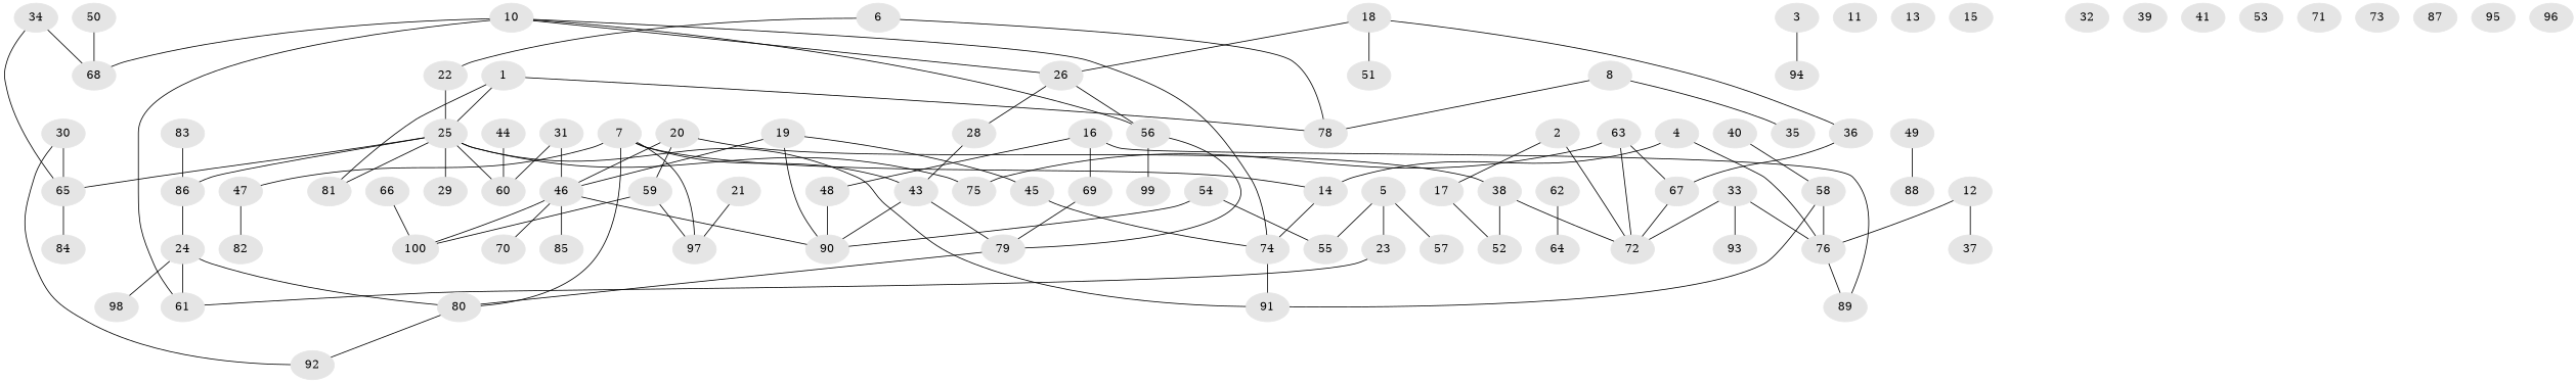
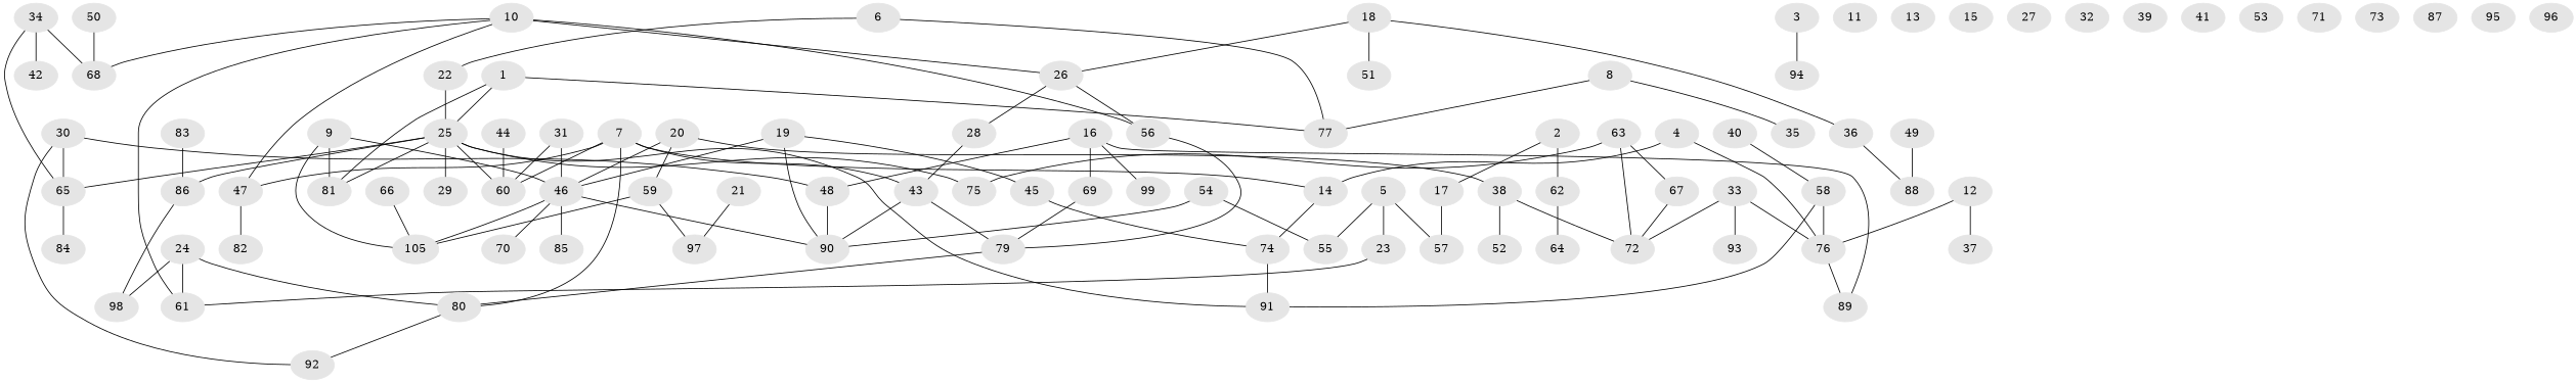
  graph {
    node [color=gray90 style=filled]
    1
    25
-   77 [label=78]
+   77
    81
    29
    60
    65
    75
    86
    91
    2
    17
    62
    52
    64
    3
    94
    4
    14
    76
    74
    89
    5
    23
    55
    57
    61
    6
    22
    7
    43
    47
    80
    97
    90
    79
    82
    92
    8
    35
+   9
    46
-   100
+   100 [label=105]
    70
    85
    10
    26
    56
    68
    28
    11
    12
    37
    13
    15
    16
    48
    69
    99
    18
    36
    51
    88
    19
    45
    20
    38
    59
    72
    21
    24
    98
    84
+   27
    30
    31
    32
    33
    93
    34
+   42
    39
    40
    58
    41
    44
    49
    50
    53
    54
    63
    67
    66
    71
    73
    83
    87
    95
    96
    1 -- 25
    1 -- 77
    1 -- 81
    25 -- 81
    25 -- 29
    25 -- 60
    25 -- 65
    25 -- 75
    25 -- 86
    25 -- 91
    65 -- 84
-   86 -- 24
+   86 -- 98
    2 -- 17
-   2 -- 72
-   17 -- 52
+   2 -- 62
+   17 -- 57
    62 -- 64
    3 -- 94
    4 -- 14
    4 -- 76
    14 -- 74
    76 -- 89
    74 -- 91
    5 -- 23
    5 -- 55
    5 -- 57
    23 -- 61
    6 -- 77
    6 -- 22
    22 -- 25
    7 -- 14
    7 -- 43
    7 -- 47
    7 -- 80
-   7 -- 97
+   7 -- 60
    43 -- 90
    43 -- 79
    47 -- 82
    80 -- 92
    79 -- 80
    8 -- 77
    8 -- 35
+   9 -- 81
+   9 -- 46
+   9 -- 100
    46 -- 90
    46 -- 100
    46 -- 70
    46 -- 85
    10 -- 61
-   10 -- 74
+   10 -- 47
    10 -- 26
    10 -- 56
    10 -- 68
    26 -- 56
    26 -- 28
    56 -- 79
    28 -- 43
    12 -- 76
    12 -- 37
    16 -- 89
    16 -- 48
    16 -- 69
-   56 -- 99
+   16 -- 99
    48 -- 90
    69 -- 79
    18 -- 26
    18 -- 36
    18 -- 51
-   36 -- 67
+   36 -- 88
    19 -- 90
    19 -- 46
    19 -- 45
    45 -- 74
    20 -- 46
    20 -- 38
    20 -- 59
    38 -- 52
    38 -- 72
    59 -- 97
    59 -- 100
    21 -- 97
    24 -- 61
    24 -- 80
    24 -- 98
    30 -- 65
    30 -- 92
+   30 -- 48
    31 -- 60
    31 -- 46
    33 -- 76
    33 -- 72
    33 -- 93
    34 -- 65
    34 -- 68
+   34 -- 42
    40 -- 58
    58 -- 91
    58 -- 76
    44 -- 60
    49 -- 88
    50 -- 68
    54 -- 55
    54 -- 90
    63 -- 75
    63 -- 72
    63 -- 67
    67 -- 72
    66 -- 100
    83 -- 86
  }
